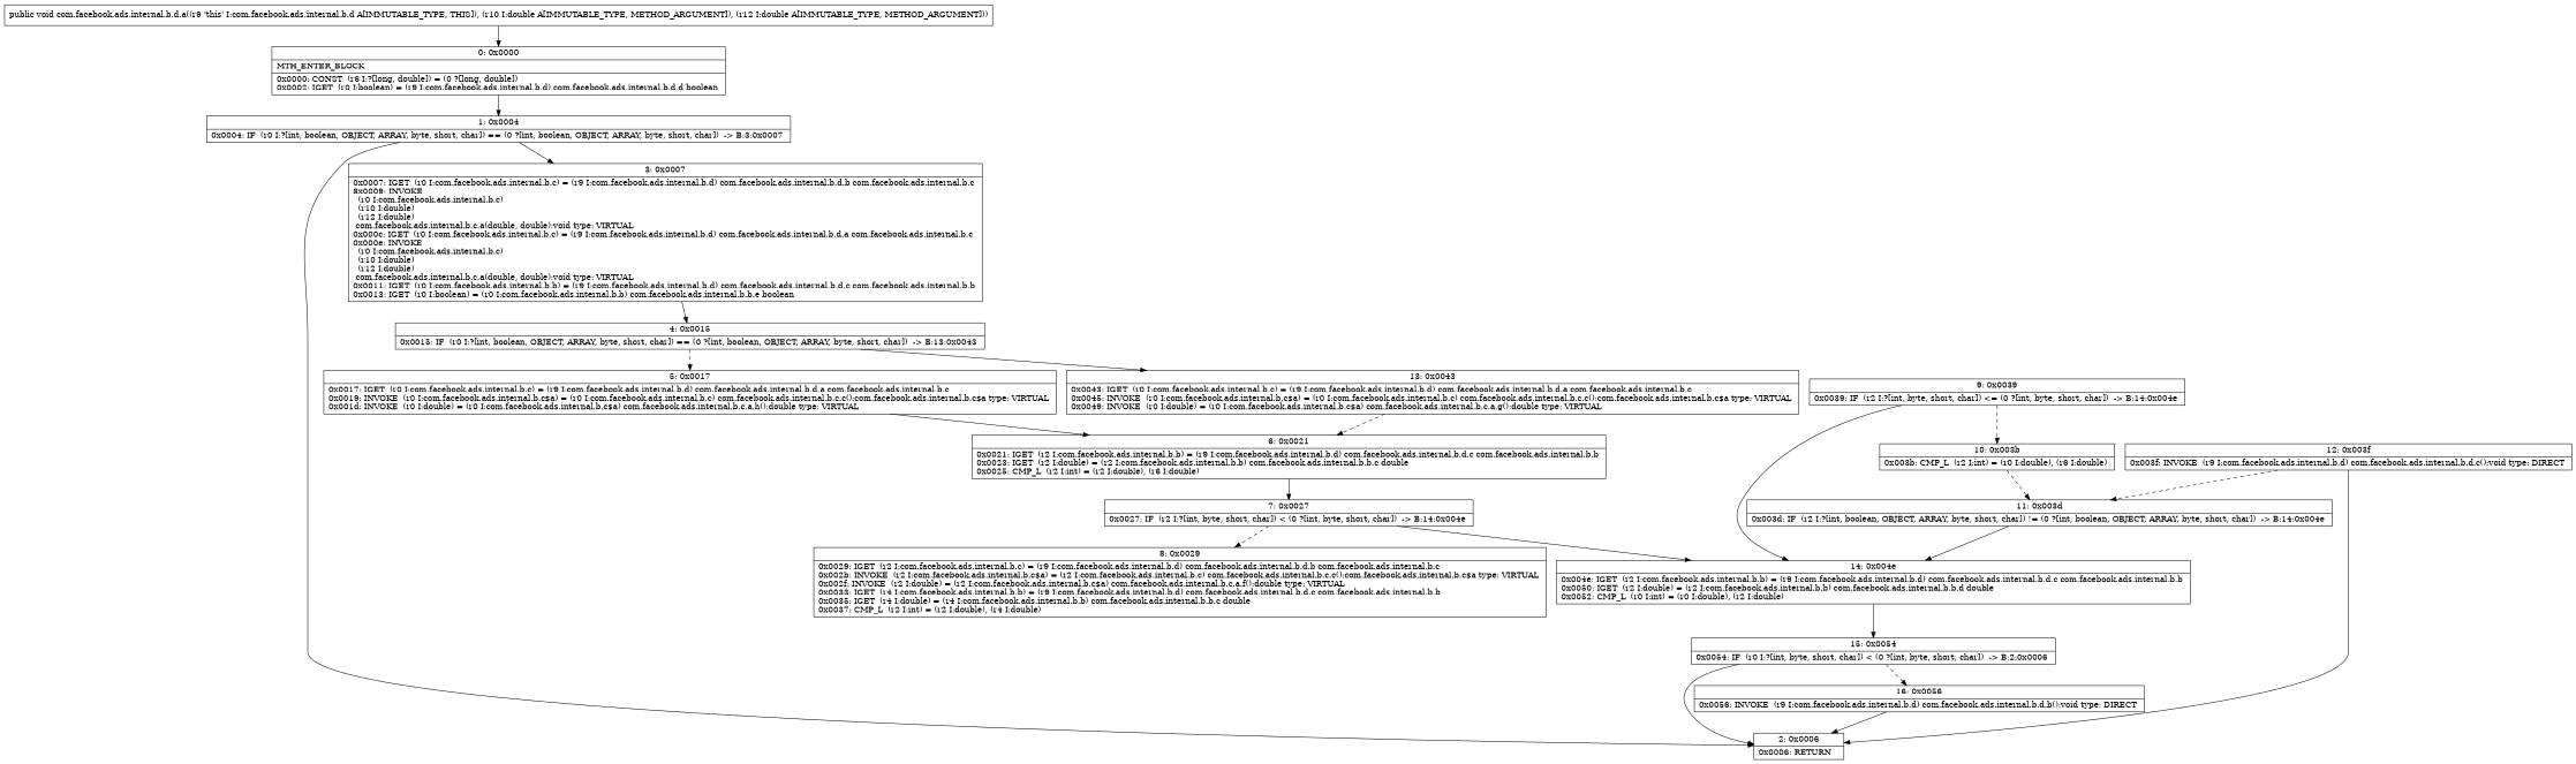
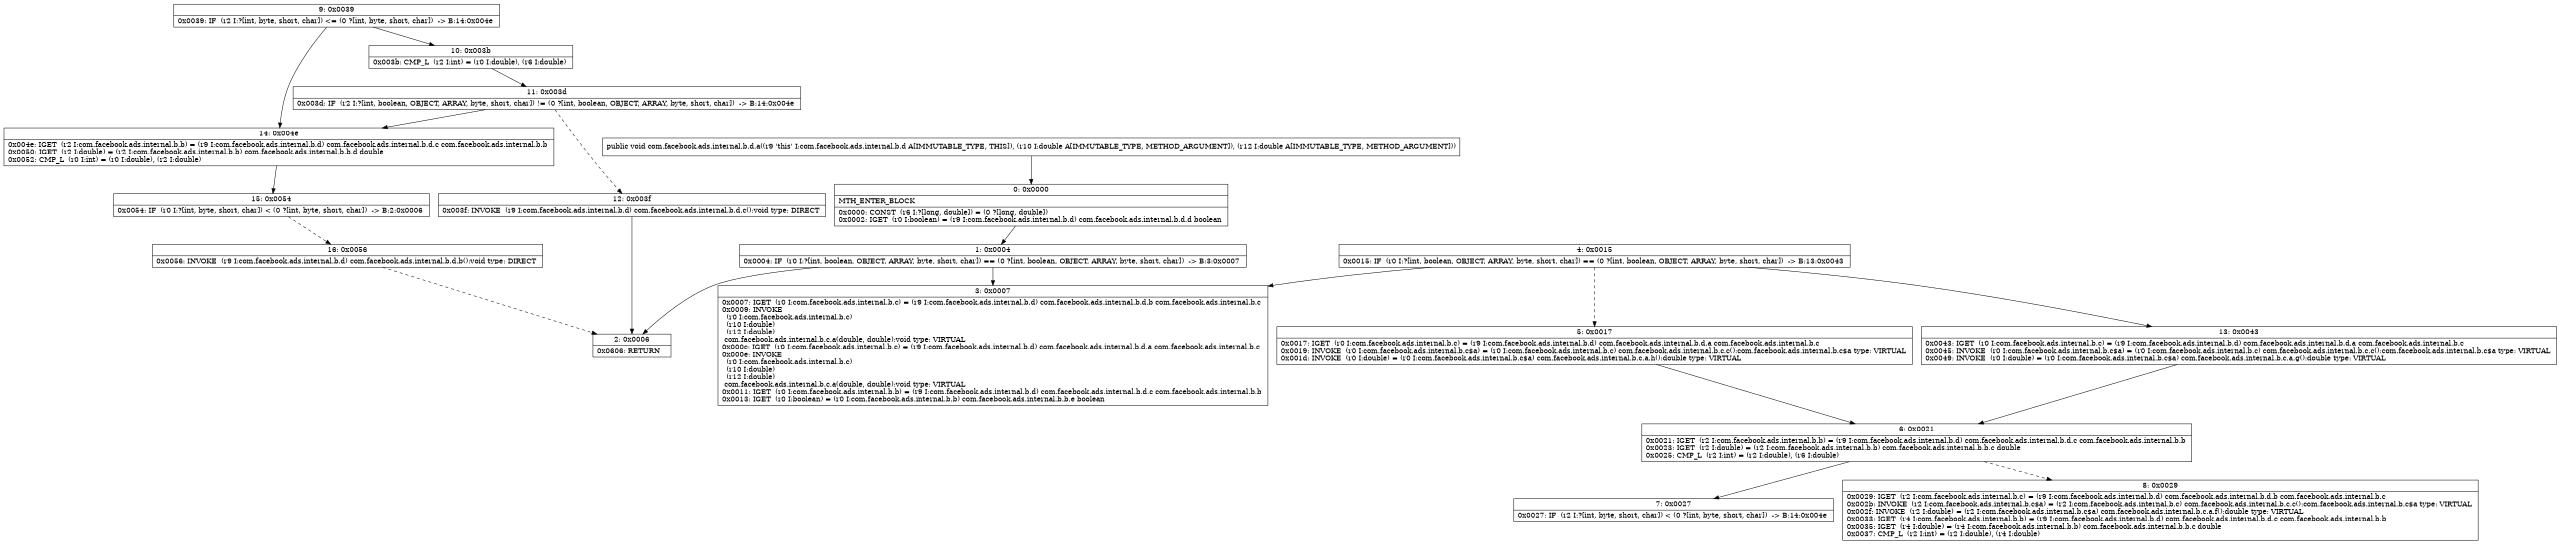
  digraph {
    node [shape=record]
    n1 [label="{0\:\ 0x0000|MTH_ENTER_BLOCK\l|0x0000: CONST  (r6 I:?[long, double]) = (0 ?[long, double]) \l0x0002: IGET  (r0 I:boolean) = (r9 I:com.facebook.ads.internal.b.d) com.facebook.ads.internal.b.d.d boolean \l}"]
    n2 [label="{1\:\ 0x0004|0x0004: IF  (r0 I:?[int, boolean, OBJECT, ARRAY, byte, short, char]) == (0 ?[int, boolean, OBJECT, ARRAY, byte, short, char])  \-\> B:3:0x0007 \l}"]
-   n3 [label="{2\:\ 0x0006|0x0006: RETURN   \l}"]
-   n4 [label="{3\:\ 0x0007|0x0007: IGET  (r0 I:com.facebook.ads.internal.b.c) = (r9 I:com.facebook.ads.internal.b.d) com.facebook.ads.internal.b.d.b com.facebook.ads.internal.b.c \l8x0009: INVOKE  \l  (r0 I:com.facebook.ads.internal.b.c)\l  (r10 I:double)\l  (r12 I:double)\l com.facebook.ads.internal.b.c.a(double, double):void type: VIRTUAL \l0x000c: IGET  (r0 I:com.facebook.ads.internal.b.c) = (r9 I:com.facebook.ads.internal.b.d) com.facebook.ads.internal.b.d.a com.facebook.ads.internal.b.c \l0x000e: INVOKE  \l  (r0 I:com.facebook.ads.internal.b.c)\l  (r10 I:double)\l  (r12 I:double)\l com.facebook.ads.internal.b.c.a(double, double):void type: VIRTUAL \l0x0011: IGET  (r0 I:com.facebook.ads.internal.b.b) = (r9 I:com.facebook.ads.internal.b.d) com.facebook.ads.internal.b.d.c com.facebook.ads.internal.b.b \l0x0013: IGET  (r0 I:boolean) = (r0 I:com.facebook.ads.internal.b.b) com.facebook.ads.internal.b.b.e boolean \l}"]
+   n3 [label="{2\:\ 0x0006|0x0606: RETURN   \l}"]
+   n4 [label="{3\:\ 0x0007|0x0007: IGET  (r0 I:com.facebook.ads.internal.b.c) = (r9 I:com.facebook.ads.internal.b.d) com.facebook.ads.internal.b.d.b com.facebook.ads.internal.b.c \l0x0009: INVOKE  \l  (r0 I:com.facebook.ads.internal.b.c)\l  (r10 I:double)\l  (r12 I:double)\l com.facebook.ads.internal.b.c.a(double, double):void type: VIRTUAL \l0x000c: IGET  (r0 I:com.facebook.ads.internal.b.c) = (r9 I:com.facebook.ads.internal.b.d) com.facebook.ads.internal.b.d.a com.facebook.ads.internal.b.c \l0x000e: INVOKE  \l  (r0 I:com.facebook.ads.internal.b.c)\l  (r10 I:double)\l  (r12 I:double)\l com.facebook.ads.internal.b.c.a(double, double):void type: VIRTUAL \l0x0011: IGET  (r0 I:com.facebook.ads.internal.b.b) = (r9 I:com.facebook.ads.internal.b.d) com.facebook.ads.internal.b.d.c com.facebook.ads.internal.b.b \l0x0013: IGET  (r0 I:boolean) = (r0 I:com.facebook.ads.internal.b.b) com.facebook.ads.internal.b.b.e boolean \l}"]
    n5 [label="{4\:\ 0x0015|0x0015: IF  (r0 I:?[int, boolean, OBJECT, ARRAY, byte, short, char]) == (0 ?[int, boolean, OBJECT, ARRAY, byte, short, char])  \-\> B:13:0x0043 \l}"]
    n6 [label="{5\:\ 0x0017|0x0017: IGET  (r0 I:com.facebook.ads.internal.b.c) = (r9 I:com.facebook.ads.internal.b.d) com.facebook.ads.internal.b.d.a com.facebook.ads.internal.b.c \l0x0019: INVOKE  (r0 I:com.facebook.ads.internal.b.c$a) = (r0 I:com.facebook.ads.internal.b.c) com.facebook.ads.internal.b.c.c():com.facebook.ads.internal.b.c$a type: VIRTUAL \l0x001d: INVOKE  (r0 I:double) = (r0 I:com.facebook.ads.internal.b.c$a) com.facebook.ads.internal.b.c.a.h():double type: VIRTUAL \l}"]
    n7 [label="{13\:\ 0x0043|0x0043: IGET  (r0 I:com.facebook.ads.internal.b.c) = (r9 I:com.facebook.ads.internal.b.d) com.facebook.ads.internal.b.d.a com.facebook.ads.internal.b.c \l0x0045: INVOKE  (r0 I:com.facebook.ads.internal.b.c$a) = (r0 I:com.facebook.ads.internal.b.c) com.facebook.ads.internal.b.c.c():com.facebook.ads.internal.b.c$a type: VIRTUAL \l0x0049: INVOKE  (r0 I:double) = (r0 I:com.facebook.ads.internal.b.c$a) com.facebook.ads.internal.b.c.a.g():double type: VIRTUAL \l}"]
    n8 [label="{6\:\ 0x0021|0x0021: IGET  (r2 I:com.facebook.ads.internal.b.b) = (r9 I:com.facebook.ads.internal.b.d) com.facebook.ads.internal.b.d.c com.facebook.ads.internal.b.b \l0x0023: IGET  (r2 I:double) = (r2 I:com.facebook.ads.internal.b.b) com.facebook.ads.internal.b.b.c double \l0x0025: CMP_L  (r2 I:int) = (r2 I:double), (r6 I:double) \l}"]
    n9 [label="{7\:\ 0x0027|0x0027: IF  (r2 I:?[int, byte, short, char]) \< (0 ?[int, byte, short, char])  \-\> B:14:0x004e \l}"]
    n10 [label="{8\:\ 0x0029|0x0029: IGET  (r2 I:com.facebook.ads.internal.b.c) = (r9 I:com.facebook.ads.internal.b.d) com.facebook.ads.internal.b.d.b com.facebook.ads.internal.b.c \l0x002b: INVOKE  (r2 I:com.facebook.ads.internal.b.c$a) = (r2 I:com.facebook.ads.internal.b.c) com.facebook.ads.internal.b.c.c():com.facebook.ads.internal.b.c$a type: VIRTUAL \l0x002f: INVOKE  (r2 I:double) = (r2 I:com.facebook.ads.internal.b.c$a) com.facebook.ads.internal.b.c.a.f():double type: VIRTUAL \l0x0033: IGET  (r4 I:com.facebook.ads.internal.b.b) = (r9 I:com.facebook.ads.internal.b.d) com.facebook.ads.internal.b.d.c com.facebook.ads.internal.b.b \l0x0035: IGET  (r4 I:double) = (r4 I:com.facebook.ads.internal.b.b) com.facebook.ads.internal.b.b.c double \l0x0037: CMP_L  (r2 I:int) = (r2 I:double), (r4 I:double) \l}"]
    n11 [label="{14\:\ 0x004e|0x004e: IGET  (r2 I:com.facebook.ads.internal.b.b) = (r9 I:com.facebook.ads.internal.b.d) com.facebook.ads.internal.b.d.c com.facebook.ads.internal.b.b \l0x0050: IGET  (r2 I:double) = (r2 I:com.facebook.ads.internal.b.b) com.facebook.ads.internal.b.b.d double \l0x0052: CMP_L  (r0 I:int) = (r0 I:double), (r2 I:double) \l}"]
    n12 [label="{15\:\ 0x0054|0x0054: IF  (r0 I:?[int, byte, short, char]) \< (0 ?[int, byte, short, char])  \-\> B:2:0x0006 \l}"]
    n13 [label="{9\:\ 0x0039|0x0039: IF  (r2 I:?[int, byte, short, char]) \<= (0 ?[int, byte, short, char])  \-\> B:14:0x004e \l}"]
    n14 [label="{10\:\ 0x003b|0x003b: CMP_L  (r2 I:int) = (r0 I:double), (r6 I:double) \l}"]
    n15 [label="{11\:\ 0x003d|0x003d: IF  (r2 I:?[int, boolean, OBJECT, ARRAY, byte, short, char]) != (0 ?[int, boolean, OBJECT, ARRAY, byte, short, char])  \-\> B:14:0x004e \l}"]
    n16 [label="{12\:\ 0x003f|0x003f: INVOKE  (r9 I:com.facebook.ads.internal.b.d) com.facebook.ads.internal.b.d.c():void type: DIRECT \l}"]
    n17 [label="{16\:\ 0x0056|0x0056: INVOKE  (r9 I:com.facebook.ads.internal.b.d) com.facebook.ads.internal.b.d.b():void type: DIRECT \l}"]
    n18 [label="{public void com.facebook.ads.internal.b.d.a((r9 'this' I:com.facebook.ads.internal.b.d A[IMMUTABLE_TYPE, THIS]), (r10 I:double A[IMMUTABLE_TYPE, METHOD_ARGUMENT]), (r12 I:double A[IMMUTABLE_TYPE, METHOD_ARGUMENT])) }"]
    n1 -> n2
    n2 -> n3 [style=solid]
    n2 -> n4
-   n4 -> n5
+   n5 -> n4
    n5 -> n6 [style=dashed]
    n5 -> n7
    n6 -> n8
-   n7 -> n8 [style=dashed]
+   n7 -> n8
    n8 -> n9
-   n9 -> n10 [style=dashed]
-   n9 -> n11
+   n8 -> n10 [style=dashed]
    n11 -> n12
-   n12 -> n3
    n12 -> n17 [style=dashed]
    n13 -> n11
-   n13 -> n14 [style=dashed]
-   n14 -> n15 [style=dashed]
+   n13 -> n14 [style=solid]
+   n14 -> n15
    n15 -> n11
-   n16 -> n15 [style=dashed]
+   n15 -> n16 [style=dashed]
    n16 -> n3
-   n17 -> n3
+   n17 -> n3 [style=dashed]
    n18 -> n1
  }
